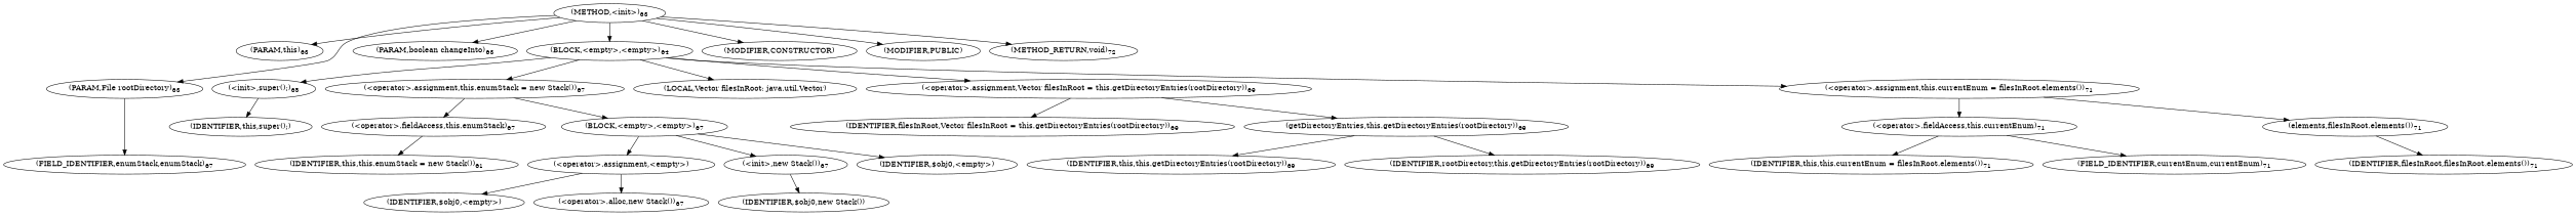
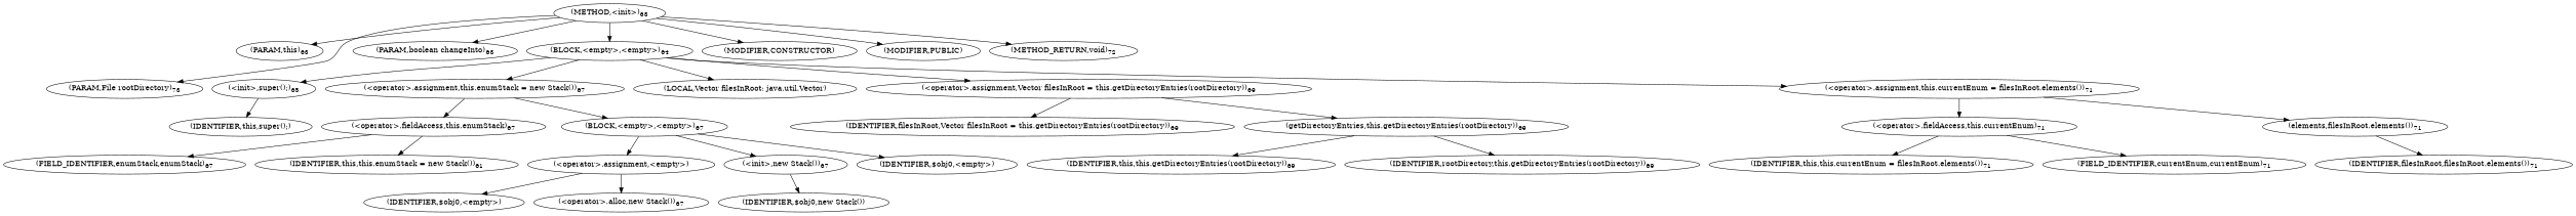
  digraph {
    n1 [label=<(METHOD,&lt;init&gt;)<SUB>63</SUB>>]
    n2 [label=<(PARAM,this)<SUB>63</SUB>>]
-   n3 [label=<(PARAM,File rootDirectory)<SUB>63</SUB>>]
+   n3 [label=<(PARAM,File rootDirectory)<SUB>73</SUB>>]
    n4 [label=<(PARAM,boolean changeInto)<SUB>63</SUB>>]
    n5 [label=<(BLOCK,&lt;empty&gt;,&lt;empty&gt;)<SUB>64</SUB>>]
    n6 [label=<(MODIFIER,CONSTRUCTOR)>]
    n7 [label=<(MODIFIER,PUBLIC)>]
    n8 [label=<(METHOD_RETURN,void)<SUB>72</SUB>>]
    n9 [label=<(&lt;init&gt;,super();)<SUB>65</SUB>>]
    n10 [label=<(&lt;operator&gt;.assignment,this.enumStack = new Stack())<SUB>67</SUB>>]
    n11 [label=<(LOCAL,Vector filesInRoot: java.util.Vector)>]
    n12 [label=<(&lt;operator&gt;.assignment,Vector filesInRoot = this.getDirectoryEntries(rootDirectory))<SUB>69</SUB>>]
    n13 [label=<(&lt;operator&gt;.assignment,this.currentEnum = filesInRoot.elements())<SUB>71</SUB>>]
    n14 [label=<(IDENTIFIER,this,super();)>]
    n15 [label=<(&lt;operator&gt;.fieldAccess,this.enumStack)<SUB>67</SUB>>]
    n16 [label=<(BLOCK,&lt;empty&gt;,&lt;empty&gt;)<SUB>67</SUB>>]
    n17 [label=<(IDENTIFIER,filesInRoot,Vector filesInRoot = this.getDirectoryEntries(rootDirectory))<SUB>69</SUB>>]
    n18 [label=<(getDirectoryEntries,this.getDirectoryEntries(rootDirectory))<SUB>69</SUB>>]
    n19 [label=<(&lt;operator&gt;.fieldAccess,this.currentEnum)<SUB>71</SUB>>]
    n20 [label=<(elements,filesInRoot.elements())<SUB>71</SUB>>]
    n21 [label=<(IDENTIFIER,this,this.enumStack = new Stack())<SUB>61</SUB>>]
    n22 [label=<(FIELD_IDENTIFIER,enumStack,enumStack)<SUB>67</SUB>>]
    n23 [label=<(&lt;operator&gt;.assignment,&lt;empty&gt;)>]
    n24 [label=<(&lt;init&gt;,new Stack())<SUB>67</SUB>>]
    n25 [label=<(IDENTIFIER,$obj0,&lt;empty&gt;)>]
    n26 [label=<(IDENTIFIER,$obj0,&lt;empty&gt;)>]
    n27 [label=<(&lt;operator&gt;.alloc,new Stack())<SUB>67</SUB>>]
    n28 [label=<(IDENTIFIER,$obj0,new Stack())>]
    n29 [label=<(IDENTIFIER,this,this.getDirectoryEntries(rootDirectory))<SUB>69</SUB>>]
    n30 [label=<(IDENTIFIER,rootDirectory,this.getDirectoryEntries(rootDirectory))<SUB>69</SUB>>]
    n31 [label=<(IDENTIFIER,this,this.currentEnum = filesInRoot.elements())<SUB>71</SUB>>]
    n32 [label=<(FIELD_IDENTIFIER,currentEnum,currentEnum)<SUB>71</SUB>>]
    n33 [label=<(IDENTIFIER,filesInRoot,filesInRoot.elements())<SUB>71</SUB>>]
    n1 -> n2
    n1 -> n3
    n1 -> n4
    n1 -> n5
    n1 -> n6
    n1 -> n7
    n1 -> n8
    n5 -> n9
    n5 -> n10
    n5 -> n11
    n5 -> n12
    n5 -> n13
    n9 -> n14
    n10 -> n15
    n10 -> n16
    n12 -> n17
    n12 -> n18
    n13 -> n19
    n13 -> n20
    n15 -> n21
-   n3 -> n22
+   n15 -> n22
    n16 -> n23
    n16 -> n24
    n16 -> n25
    n18 -> n29
    n18 -> n30
    n19 -> n31
    n19 -> n32
    n20 -> n33
    n23 -> n26
    n23 -> n27
    n24 -> n28
  }
